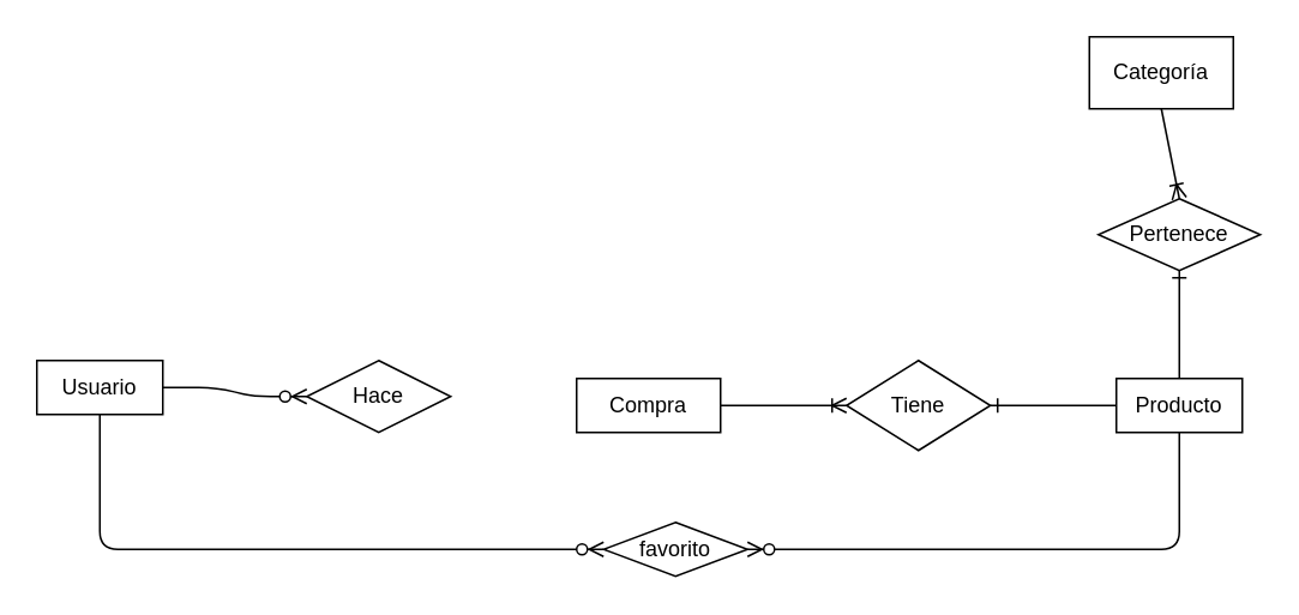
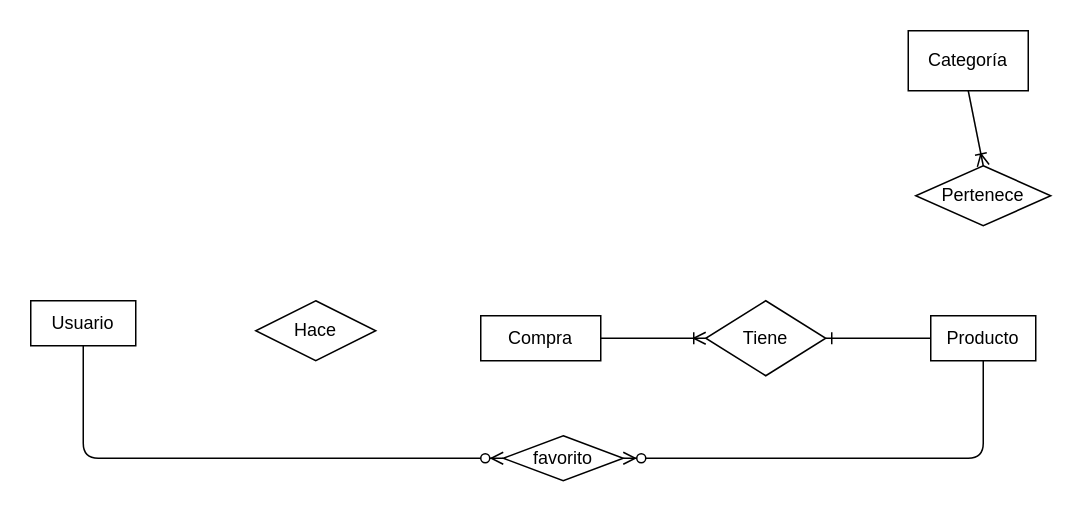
  <mxCell id="0" />
  <mxCell id="1" parent="0" />
  <mxCell id="2" value="Usuario" style="whiteSpace=wrap;html=1;align=center;" parent="1" vertex="1"><mxGeometry x="20" y="200" width="70" height="30" as="geometry" /></mxCell>
  <mxCell id="3" value="Compra" style="whiteSpace=wrap;html=1;align=center;" parent="1" vertex="1"><mxGeometry x="320" y="210" width="80" height="30" as="geometry" /></mxCell>
  <mxCell id="4" value="Categoría" style="whiteSpace=wrap;html=1;align=center;" parent="1" vertex="1"><mxGeometry x="605" y="20" width="80" height="40" as="geometry" /></mxCell>
  <mxCell id="5" value="Producto" style="whiteSpace=wrap;html=1;align=center;" parent="1" vertex="1"><mxGeometry x="620" y="210" width="70" height="30" as="geometry" /></mxCell>
  <mxCell id="6" value="Hace" style="shape=rhombus;perimeter=rhombusPerimeter;whiteSpace=wrap;html=1;align=center;" parent="1" vertex="1"><mxGeometry x="170" y="200" width="80" height="40" as="geometry" /></mxCell>
  <mxCell id="7" value="Tiene" style="shape=rhombus;perimeter=rhombusPerimeter;whiteSpace=wrap;html=1;align=center;" parent="1" vertex="1"><mxGeometry x="470" y="200" width="80" height="50" as="geometry" /></mxCell>
  <mxCell id="8" value="Pertenece" style="shape=rhombus;perimeter=rhombusPerimeter;whiteSpace=wrap;html=1;align=center;" parent="1" vertex="1"><mxGeometry x="610" y="110" width="90" height="40" as="geometry" /></mxCell>
  <mxCell id="9" value="favorito" style="shape=rhombus;perimeter=rhombusPerimeter;whiteSpace=wrap;html=1;align=center;" parent="1" vertex="1"><mxGeometry x="335" y="290" width="80" height="30" as="geometry" /></mxCell>
  <mxCell id="10" value="" style="fontSize=12;html=1;endArrow=ERzeroToMany;endFill=1;exitX=0.5;exitY=1;exitDx=0;exitDy=0;entryX=0;entryY=0.5;entryDx=0;entryDy=0;" parent="1" source="2" target="9" edge="1"><mxGeometry width="100" height="100" relative="1" as="geometry"><mxPoint x="20" y="530" as="sourcePoint" /><mxPoint x="120" y="430" as="targetPoint" /><Array as="points"><mxPoint x="55" y="305" /></Array></mxGeometry></mxCell>
- <mxCell id="11" value="" style="edgeStyle=entityRelationEdgeStyle;fontSize=12;html=1;endArrow=ERzeroToMany;endFill=1;exitX=1;exitY=0.5;exitDx=0;exitDy=0;entryX=0;entryY=0.5;entryDx=0;entryDy=0;" parent="1" source="2" target="6" edge="1"><mxGeometry width="100" height="100" relative="1" as="geometry"><mxPoint x="110" y="350" as="sourcePoint" /><mxPoint x="210" y="250" as="targetPoint" /></mxGeometry></mxCell>
  <mxCell id="12" value="" style="fontSize=12;html=1;endArrow=ERzeroToMany;endFill=1;exitX=0.5;exitY=1;exitDx=0;exitDy=0;entryX=1;entryY=0.5;entryDx=0;entryDy=0;" parent="1" source="5" target="9" edge="1"><mxGeometry width="100" height="100" relative="1" as="geometry"><mxPoint x="55" y="360" as="sourcePoint" /><mxPoint x="200" y="280" as="targetPoint" /><Array as="points"><mxPoint x="655" y="305" /></Array></mxGeometry></mxCell>
  <mxCell id="13" value="" style="edgeStyle=entityRelationEdgeStyle;fontSize=12;html=1;endArrow=ERoneToMany;exitX=1;exitY=0.5;exitDx=0;exitDy=0;entryX=0;entryY=0.5;entryDx=0;entryDy=0;" parent="1" source="3" target="7" edge="1"><mxGeometry width="100" height="100" relative="1" as="geometry"><mxPoint x="420" y="360" as="sourcePoint" /><mxPoint x="520" y="260" as="targetPoint" /></mxGeometry></mxCell>
  <mxCell id="14" value="" style="edgeStyle=entityRelationEdgeStyle;fontSize=12;html=1;endArrow=ERone;endFill=1;exitX=0;exitY=0.5;exitDx=0;exitDy=0;entryX=1;entryY=0.5;entryDx=0;entryDy=0;" parent="1" source="5" target="7" edge="1"><mxGeometry width="100" height="100" relative="1" as="geometry"><mxPoint x="570" y="400" as="sourcePoint" /><mxPoint x="670" y="300" as="targetPoint" /></mxGeometry></mxCell>
- <mxCell id="15" value="" style="fontSize=12;html=1;endArrow=ERone;endFill=1;exitX=0.5;exitY=0;exitDx=0;exitDy=0;entryX=0.5;entryY=1;entryDx=0;entryDy=0;" parent="1" source="5" target="8" edge="1"><mxGeometry width="100" height="100" relative="1" as="geometry"><mxPoint x="520" y="180" as="sourcePoint" /><mxPoint x="620" y="80" as="targetPoint" /><Array as="points" /></mxGeometry></mxCell>
  <mxCell id="16" value="" style="fontSize=12;html=1;endArrow=ERoneToMany;entryX=0.5;entryY=0;entryDx=0;entryDy=0;exitX=0.5;exitY=1;exitDx=0;exitDy=0;" parent="1" source="4" target="8" edge="1"><mxGeometry width="100" height="100" relative="1" as="geometry"><mxPoint x="500" y="170" as="sourcePoint" /><mxPoint x="600" y="70" as="targetPoint" /></mxGeometry></mxCell>
